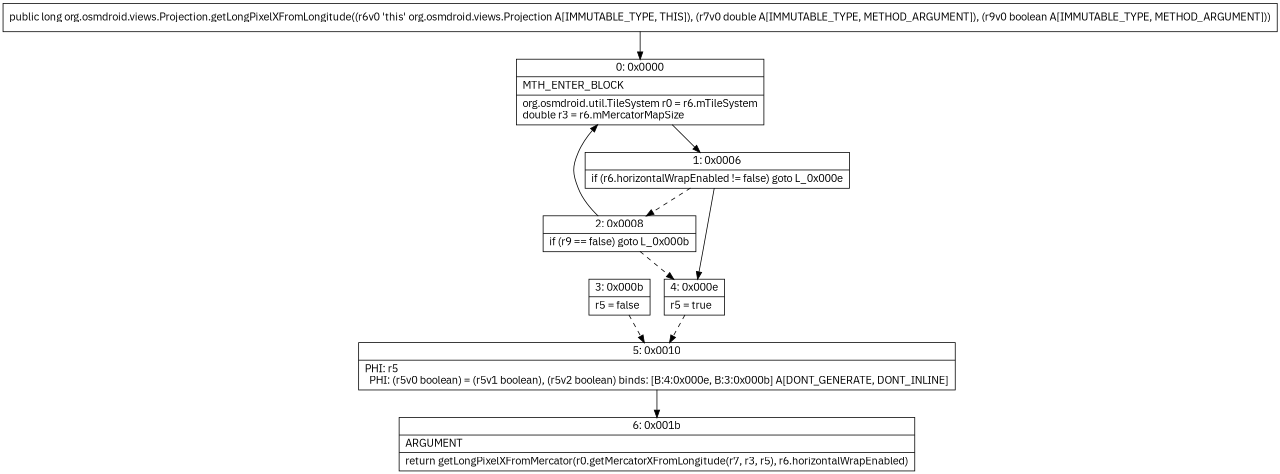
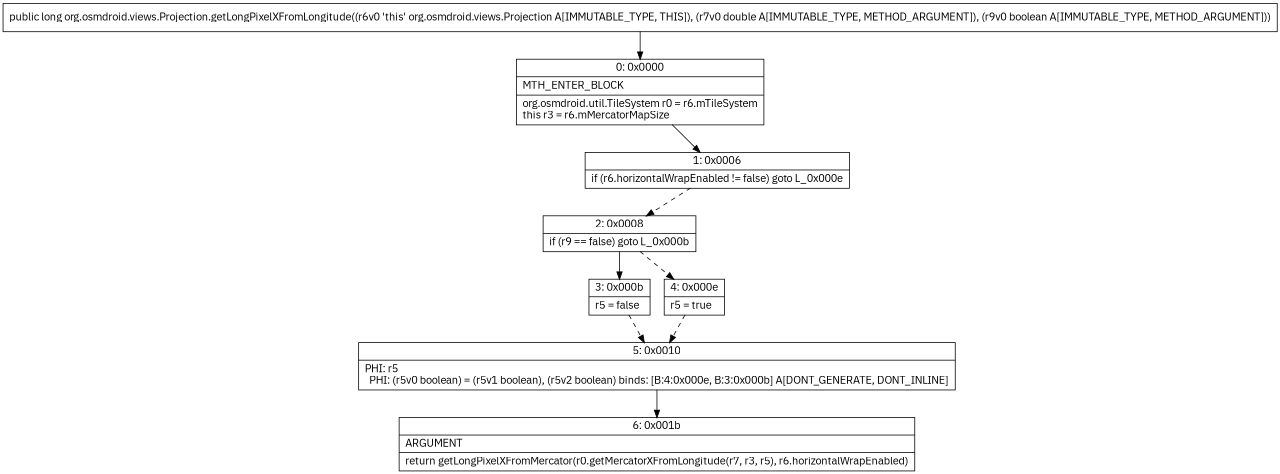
  digraph {
    fontname="IBM Plex Sans"
    node [fontname="IBM Plex Sans" shape=record]
    edge [fontname="IBM Plex Sans"]
-   n1 [label="{0\:\ 0x0000|MTH_ENTER_BLOCK\l|org.osmdroid.util.TileSystem r0 = r6.mTileSystem\ldouble r3 = r6.mMercatorMapSize\l}"]
+   n1 [label="{0\:\ 0x0000|MTH_ENTER_BLOCK\l|org.osmdroid.util.TileSystem r0 = r6.mTileSystem\lthis r3 = r6.mMercatorMapSize\l}"]
    n2 [label="{1\:\ 0x0006|if (r6.horizontalWrapEnabled != false) goto L_0x000e\l}"]
    n3 [label="{2\:\ 0x0008|if (r9 == false) goto L_0x000b\l}"]
    n4 [label="{4\:\ 0x000e|r5 = true\l}"]
    n5 [label="{3\:\ 0x000b|r5 = false\l}"]
    n6 [label="{5\:\ 0x0010|PHI: r5 \l  PHI: (r5v0 boolean) = (r5v1 boolean), (r5v2 boolean) binds: [B:4:0x000e, B:3:0x000b] A[DONT_GENERATE, DONT_INLINE]\l}"]
    n7 [label="{6\:\ 0x001b|ARGUMENT\l|return getLongPixelXFromMercator(r0.getMercatorXFromLongitude(r7, r3, r5), r6.horizontalWrapEnabled)\l}"]
    n8 [label="{public long org.osmdroid.views.Projection.getLongPixelXFromLongitude((r6v0 'this' org.osmdroid.views.Projection A[IMMUTABLE_TYPE, THIS]), (r7v0 double A[IMMUTABLE_TYPE, METHOD_ARGUMENT]), (r9v0 boolean A[IMMUTABLE_TYPE, METHOD_ARGUMENT])) }"]
    n1 -> n2
    n2 -> n3 [style=dashed]
-   n2 -> n4
    n3 -> n4 [style=dashed]
-   n3 -> n1
+   n3 -> n5
    n4 -> n6 [style=dashed]
    n5 -> n6 [style=dashed]
    n6 -> n7
    n8 -> n1
  }
